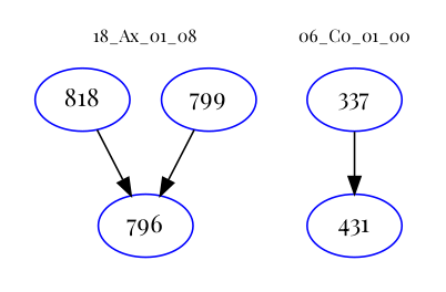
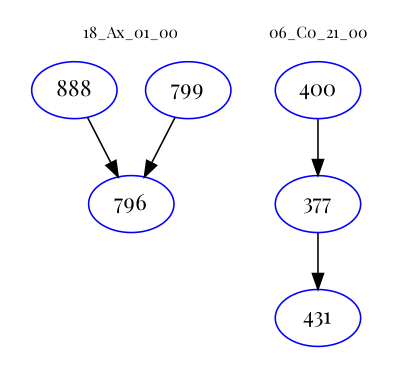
  digraph {
    fontname="Playfair Display"
    node [color=blue fontname="Playfair Display"]
    edge [color=black fontname="Playfair Display"]
    n1 [label=799]
    n2 [label=796]
-   n3 [label=818]
-   n5 [label=337]
+   n3 [label=888]
+   n4 [label=400]
+   n5 [label=377]
    n6 [label=431]
    subgraph cluster_1 {
      color=white
      fontsize=10
-     label="18_Ax_01_08"
+     label="18_Ax_01_00"
      n1
      n2
      n3
    }
    subgraph cluster_2 {
      color=white
      fontsize=10
-     label="06_C0_01_00"
+     label="06_C0_21_00"
+     n4
      n5
      n6
    }
    n1 -> n2
    n3 -> n2
+   n4 -> n5
    n5 -> n6
  }
